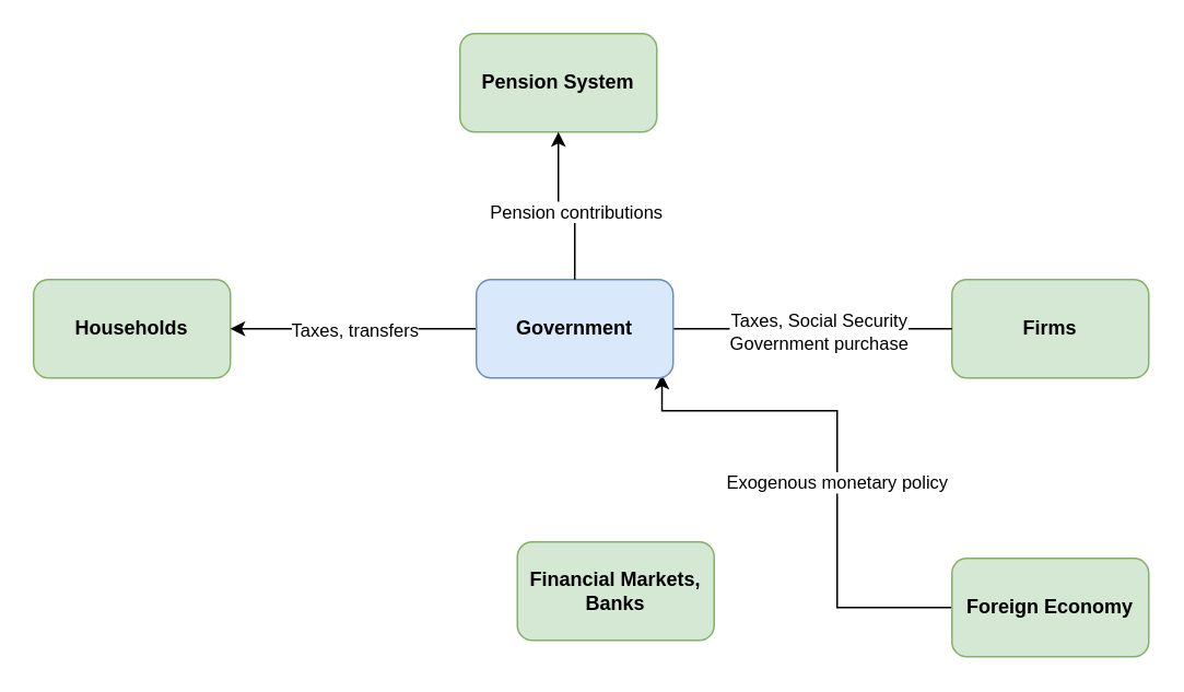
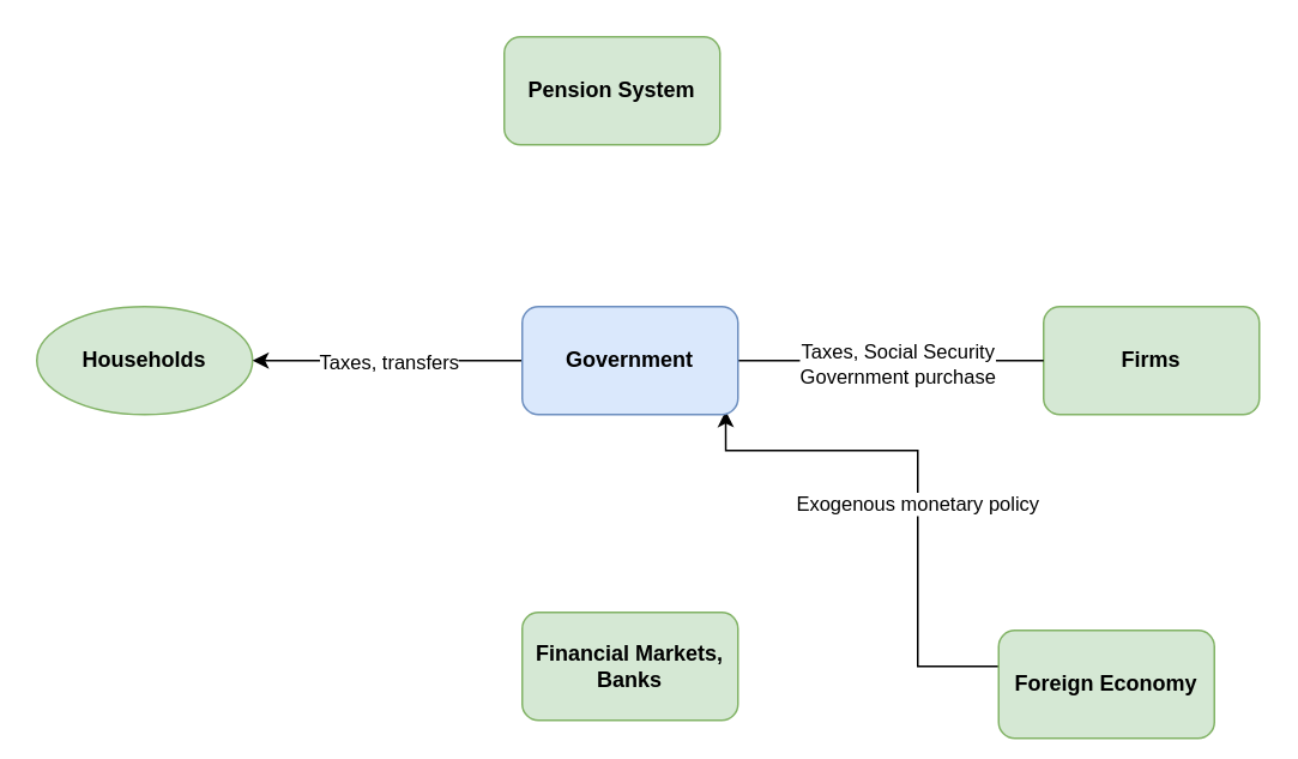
  <mxCell id="0" />
  <mxCell id="1" parent="0" />
- <mxCell id="2" value="Households" style="rounded=1;whiteSpace=wrap;html=1;fillColor=#d5e8d4;strokeColor=#82b366;fontStyle=1" vertex="1" parent="1"><mxGeometry x="20" y="170" width="120" height="60" as="geometry" /></mxCell>
+ <mxCell id="2" value="Households" style="ellipse;whiteSpace=wrap;html=1;fillColor=#d5e8d4;strokeColor=#82b366;fontStyle=1;" vertex="1" parent="1"><mxGeometry x="20" y="170" width="120" height="60" as="geometry" /></mxCell>
  <mxCell id="3" value="Firms" style="rounded=1;whiteSpace=wrap;html=1;fillColor=#d5e8d4;strokeColor=#82b366;fontStyle=1" vertex="1" parent="1"><mxGeometry x="580" y="170" width="120" height="60" as="geometry" /></mxCell>
  <mxCell id="4" value="Pension System" style="rounded=1;whiteSpace=wrap;html=1;fillColor=#d5e8d4;strokeColor=#82b366;fontStyle=1" vertex="1" parent="1"><mxGeometry x="280" y="20" width="120" height="60" as="geometry" /></mxCell>
  <mxCell id="5" style="edgeStyle=orthogonalEdgeStyle;rounded=0;orthogonalLoop=1;jettySize=auto;html=1;entryX=0.943;entryY=0.967;entryDx=0;entryDy=0;entryPerimeter=0;endArrow=classic;endFill=1;" edge="1" parent="1" source="7" target="12"><mxGeometry relative="1" as="geometry"><mxPoint x="420" y="230" as="targetPoint" /><Array as="points"><mxPoint x="510" y="370" /><mxPoint x="510" y="250" /><mxPoint x="403" y="250" /></Array></mxGeometry></mxCell>
  <mxCell id="6" value="Exogenous monetary policy" style="edgeLabel;html=1;align=center;verticalAlign=middle;resizable=0;points=[];" vertex="1" connectable="0" parent="5"><mxGeometry x="-0.076" y="1" relative="1" as="geometry"><mxPoint as="offset" /></mxGeometry></mxCell>
- <mxCell id="7" value="Foreign Economy" style="rounded=1;whiteSpace=wrap;html=1;fillColor=#d5e8d4;strokeColor=#82b366;fontStyle=1" vertex="1" parent="1"><mxGeometry x="580" y="340" width="120" height="60" as="geometry" /></mxCell>
+ <mxCell id="7" value="Foreign Economy" style="rounded=1;whiteSpace=wrap;html=1;fillColor=#d5e8d4;strokeColor=#82b366;fontStyle=1" vertex="1" parent="1"><mxGeometry x="555" y="350" width="120" height="60" as="geometry" /></mxCell>
  <mxCell id="8" style="edgeStyle=orthogonalEdgeStyle;rounded=0;orthogonalLoop=1;jettySize=auto;html=1;endArrow=classic;endFill=1;" edge="1" parent="1" source="12" target="2"><mxGeometry relative="1" as="geometry" /></mxCell>
  <mxCell id="9" value="Taxes, transfers" style="edgeLabel;html=1;align=center;verticalAlign=middle;resizable=0;points=[];" vertex="1" connectable="0" parent="8"><mxGeometry x="-0.048" y="5" relative="1" as="geometry"><mxPoint x="-4" y="-5" as="offset" /></mxGeometry></mxCell>
  <mxCell id="10" style="edgeStyle=orthogonalEdgeStyle;rounded=0;orthogonalLoop=1;jettySize=auto;html=1;endArrow=none;endFill=0;" edge="1" parent="1" source="12"><mxGeometry relative="1" as="geometry"><mxPoint x="580" y="200" as="targetPoint" /></mxGeometry></mxCell>
  <mxCell id="11" value="Taxes, Social Security&lt;br&gt;Government purchase" style="edgeLabel;html=1;align=center;verticalAlign=middle;resizable=0;points=[];" vertex="1" connectable="0" parent="10"><mxGeometry x="0.048" y="-1" relative="1" as="geometry"><mxPoint as="offset" /></mxGeometry></mxCell>
  <mxCell id="12" value="Government" style="rounded=1;whiteSpace=wrap;html=1;fillColor=#dae8fc;strokeColor=#6c8ebf;fontStyle=1" vertex="1" parent="1"><mxGeometry x="290" y="170" width="120" height="60" as="geometry" /></mxCell>
- <mxCell id="13" value="Financial Markets, Banks" style="rounded=1;whiteSpace=wrap;html=1;fillColor=#d5e8d4;strokeColor=#82b366;fontStyle=1" vertex="1" parent="1"><mxGeometry x="315" y="330" width="120" height="60" as="geometry" /></mxCell>
- <mxCell id="14" style="edgeStyle=orthogonalEdgeStyle;rounded=0;orthogonalLoop=1;jettySize=auto;html=1;entryX=0.5;entryY=0;entryDx=0;entryDy=0;endArrow=none;endFill=0;startArrow=classic;startFill=1;" edge="1" parent="1" source="4" target="12"><mxGeometry relative="1" as="geometry" /></mxCell>
- <mxCell id="15" value="Pension contributions" style="edgeLabel;html=1;align=center;verticalAlign=middle;resizable=0;points=[];" vertex="1" connectable="0" parent="14"><mxGeometry x="0.647" y="2" relative="1" as="geometry"><mxPoint x="-2" y="-24" as="offset" /></mxGeometry></mxCell>
+ <mxCell id="13" value="Financial Markets, Banks" style="rounded=1;whiteSpace=wrap;html=1;fillColor=#d5e8d4;strokeColor=#82b366;fontStyle=1" vertex="1" parent="1"><mxGeometry x="290" y="340" width="120" height="60" as="geometry" /></mxCell>
